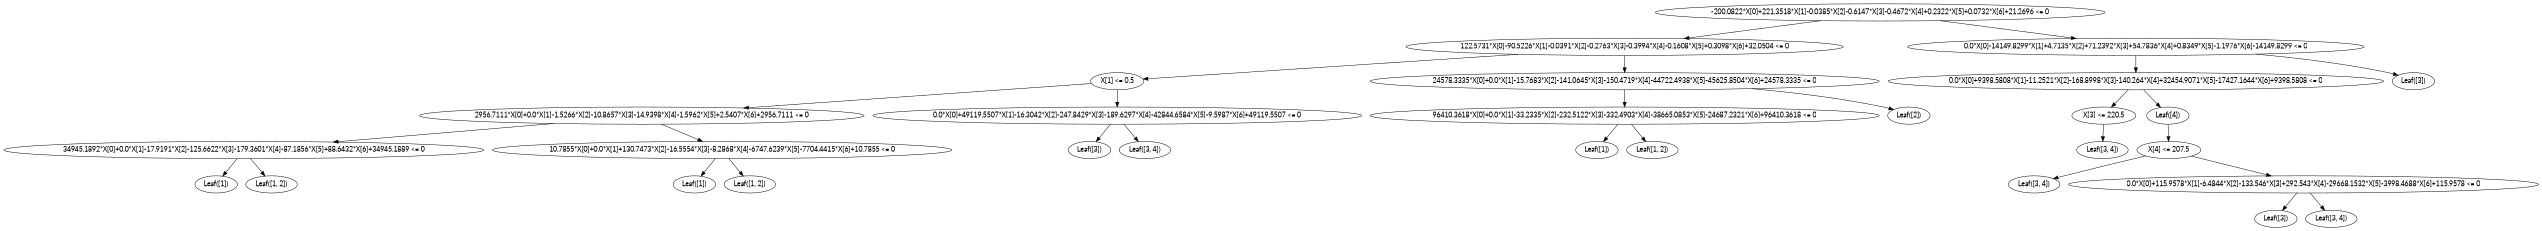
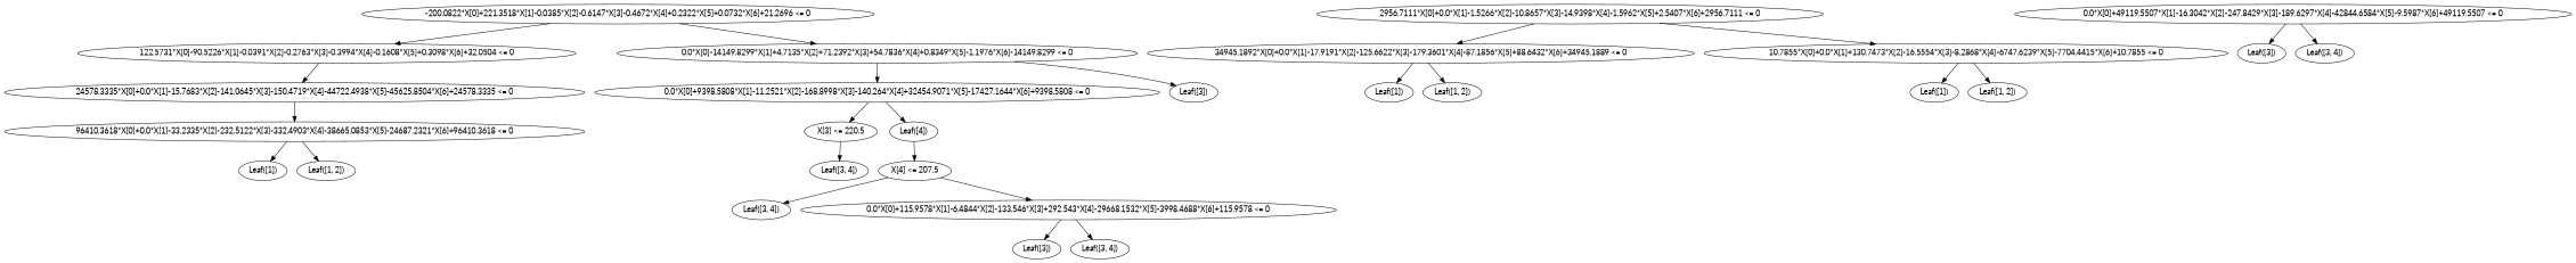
  digraph {
    fontname=Lato
    node [fontname=Lato]
    edge [fontname=Lato]
    n1 [label="-200.0822*X[0]+221.3518*X[1]-0.0385*X[2]-0.6147*X[3]-0.4672*X[4]+0.2322*X[5]+0.0732*X[6]+21.2696 <= 0"]
    n2 [label="122.5731*X[0]-90.5226*X[1]-0.0391*X[2]-0.2763*X[3]-0.3994*X[4]-0.1608*X[5]+0.3098*X[6]+32.0504 <= 0"]
    n3 [label="0.0*X[0]-14149.8299*X[1]+4.7135*X[2]+71.2392*X[3]+54.7836*X[4]+0.8349*X[5]-1.1976*X[6]-14149.8299 <= 0"]
-   n4 [label="X[1] <= 0.5"]
    n5 [label="24578.3335*X[0]+0.0*X[1]-15.7683*X[2]-141.0645*X[3]-150.4719*X[4]-44722.4938*X[5]-45625.8504*X[6]+24578.3335 <= 0"]
    n6 [label="0.0*X[0]+9398.5808*X[1]-11.2521*X[2]-168.8998*X[3]-140.264*X[4]+32454.9071*X[5]-17427.1644*X[6]+9398.5808 <= 0"]
    n7 [label="Leaf([3])"]
    n8 [label="2956.7111*X[0]+0.0*X[1]-1.5266*X[2]-10.8657*X[3]-14.9398*X[4]-1.5962*X[5]+2.5407*X[6]+2956.7111 <= 0"]
    n9 [label="0.0*X[0]+49119.5507*X[1]-16.3042*X[2]-247.8429*X[3]-189.6297*X[4]-42844.6584*X[5]-9.5987*X[6]+49119.5507 <= 0"]
    n10 [label="96410.3618*X[0]+0.0*X[1]-33.2335*X[2]-232.5122*X[3]-332.4903*X[4]-38665.0853*X[5]-24687.2321*X[6]+96410.3618 <= 0"]
-   n11 [label="Leaf([2])"]
    n12 [label="34945.1892*X[0]+0.0*X[1]-17.9191*X[2]-125.6622*X[3]-179.3601*X[4]-87.1856*X[5]+88.6432*X[6]+34945.1889 <= 0"]
    n13 [label="10.7855*X[0]+0.0*X[1]+130.7473*X[2]-16.5554*X[3]-8.2868*X[4]-6747.6239*X[5]-7704.4415*X[6]+10.7855 <= 0"]
    n14 [label="Leaf([3])"]
    n15 [label="Leaf([3, 4])"]
    n16 [label="Leaf([1])"]
    n17 [label="Leaf([1, 2])"]
    n18 [label="Leaf([1])"]
    n19 [label="Leaf([1, 2])"]
    n20 [label="Leaf([1])"]
    n21 [label="Leaf([1, 2])"]
    n22 [label="X[3] <= 220.5"]
    n23 [label="Leaf([4])"]
    n24 [label="Leaf([3, 4])"]
    n25 [label="X[4] <= 207.5"]
    n26 [label="Leaf([3, 4])"]
    n27 [label="0.0*X[0]+115.9578*X[1]-6.4844*X[2]-133.546*X[3]+292.543*X[4]-29668.1532*X[5]-3998.4688*X[6]+115.9578 <= 0"]
    n28 [label="Leaf([3])"]
    n29 [label="Leaf([3, 4])"]
    n1 -> n2
    n1 -> n3
-   n2 -> n4
    n2 -> n5
    n3 -> n6
    n3 -> n7
-   n4 -> n8
-   n4 -> n9
    n5 -> n10
-   n5 -> n11
    n6 -> n22
    n6 -> n23
    n8 -> n12
    n8 -> n13
    n9 -> n14
    n9 -> n15
    n10 -> n20
    n10 -> n21
    n12 -> n16
    n12 -> n17
    n13 -> n18
    n13 -> n19
    n22 -> n24
    n23 -> n25
    n25 -> n26
    n25 -> n27
    n27 -> n28
    n27 -> n29
  }
